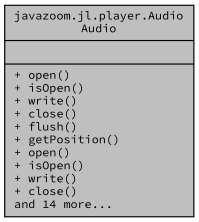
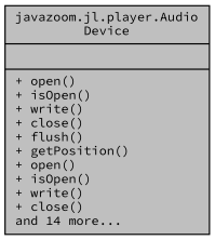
  digraph {
    fontname="Source Code Pro"
-   n1 [color=black fillcolor=grey75 fontcolor=black fontname="Source Code Pro" fontsize=10 height=0.2 label="{javazoom.jl.player.Audio\lAudio\n||+ open()\l+ isOpen()\l+ write()\l+ close()\l+ flush()\l+ getPosition()\l+ open()\l+ isOpen()\l+ write()\l+ close()\land 14 more...\l}" shape=record style=filled width=0.4]
+   n1 [color=black fillcolor=grey75 fontcolor=black fontname="Source Code Pro" fontsize=10 height=0.2 label="{javazoom.jl.player.Audio\lDevice\n||+ open()\l+ isOpen()\l+ write()\l+ close()\l+ flush()\l+ getPosition()\l+ open()\l+ isOpen()\l+ write()\l+ close()\land 14 more...\l}" shape=record style=filled width=0.4]
  }
